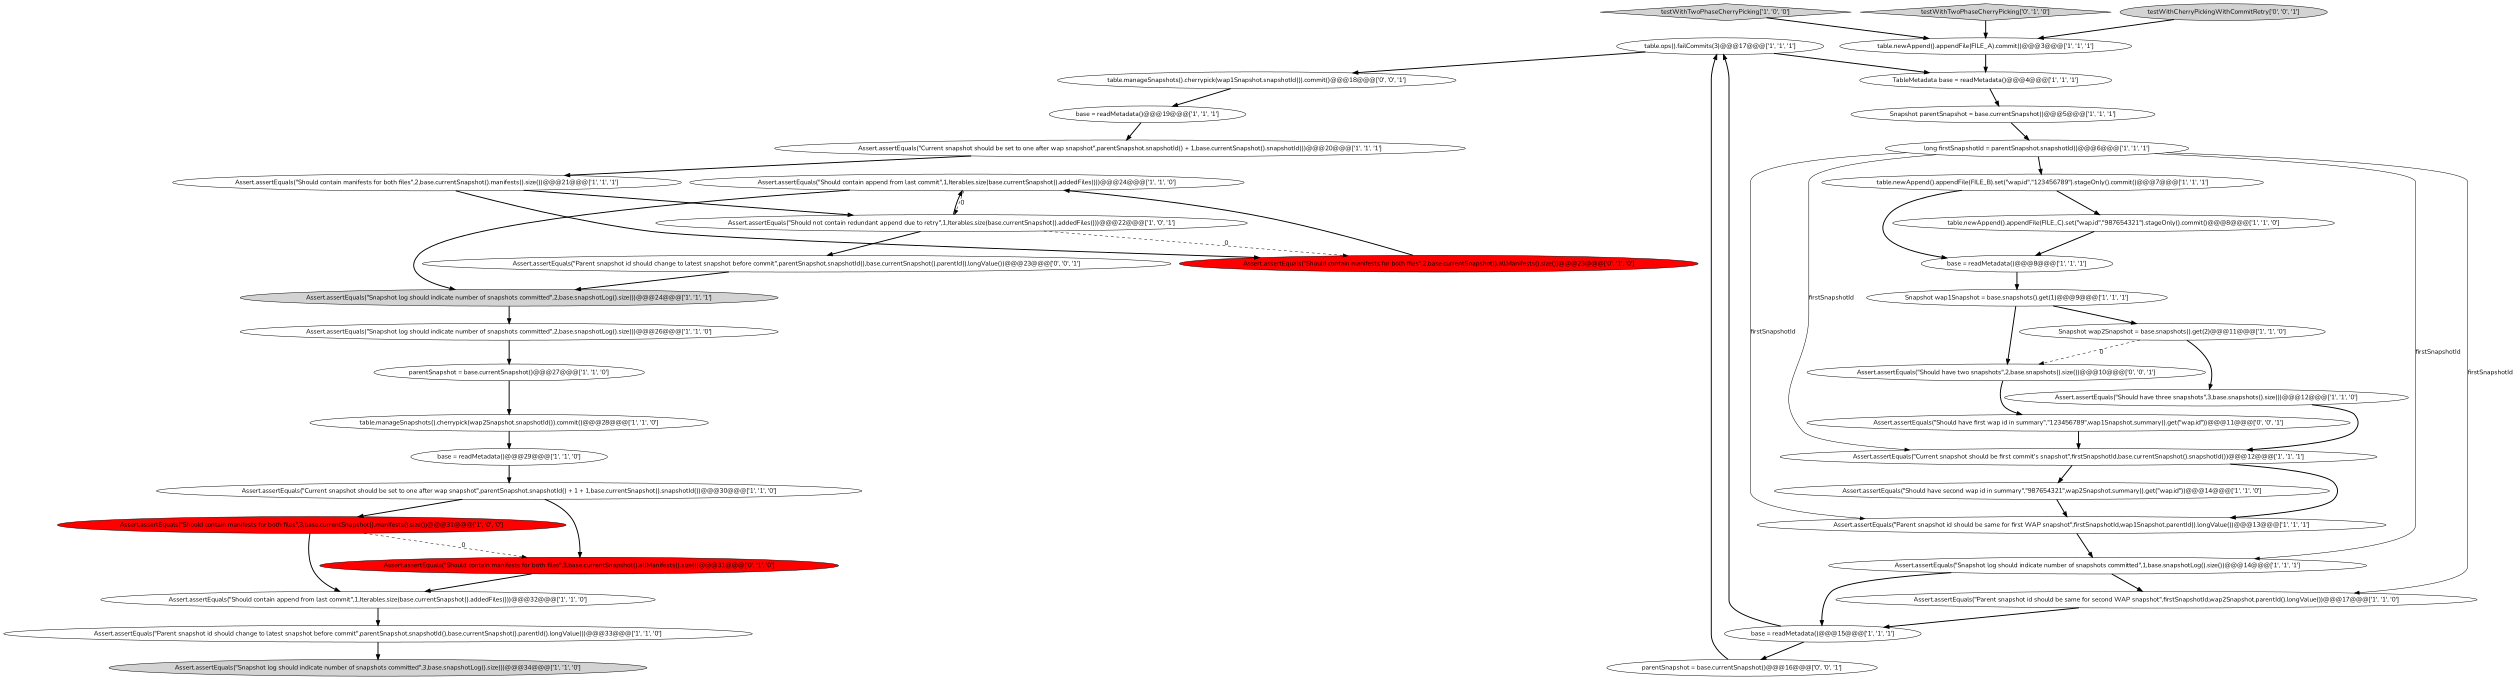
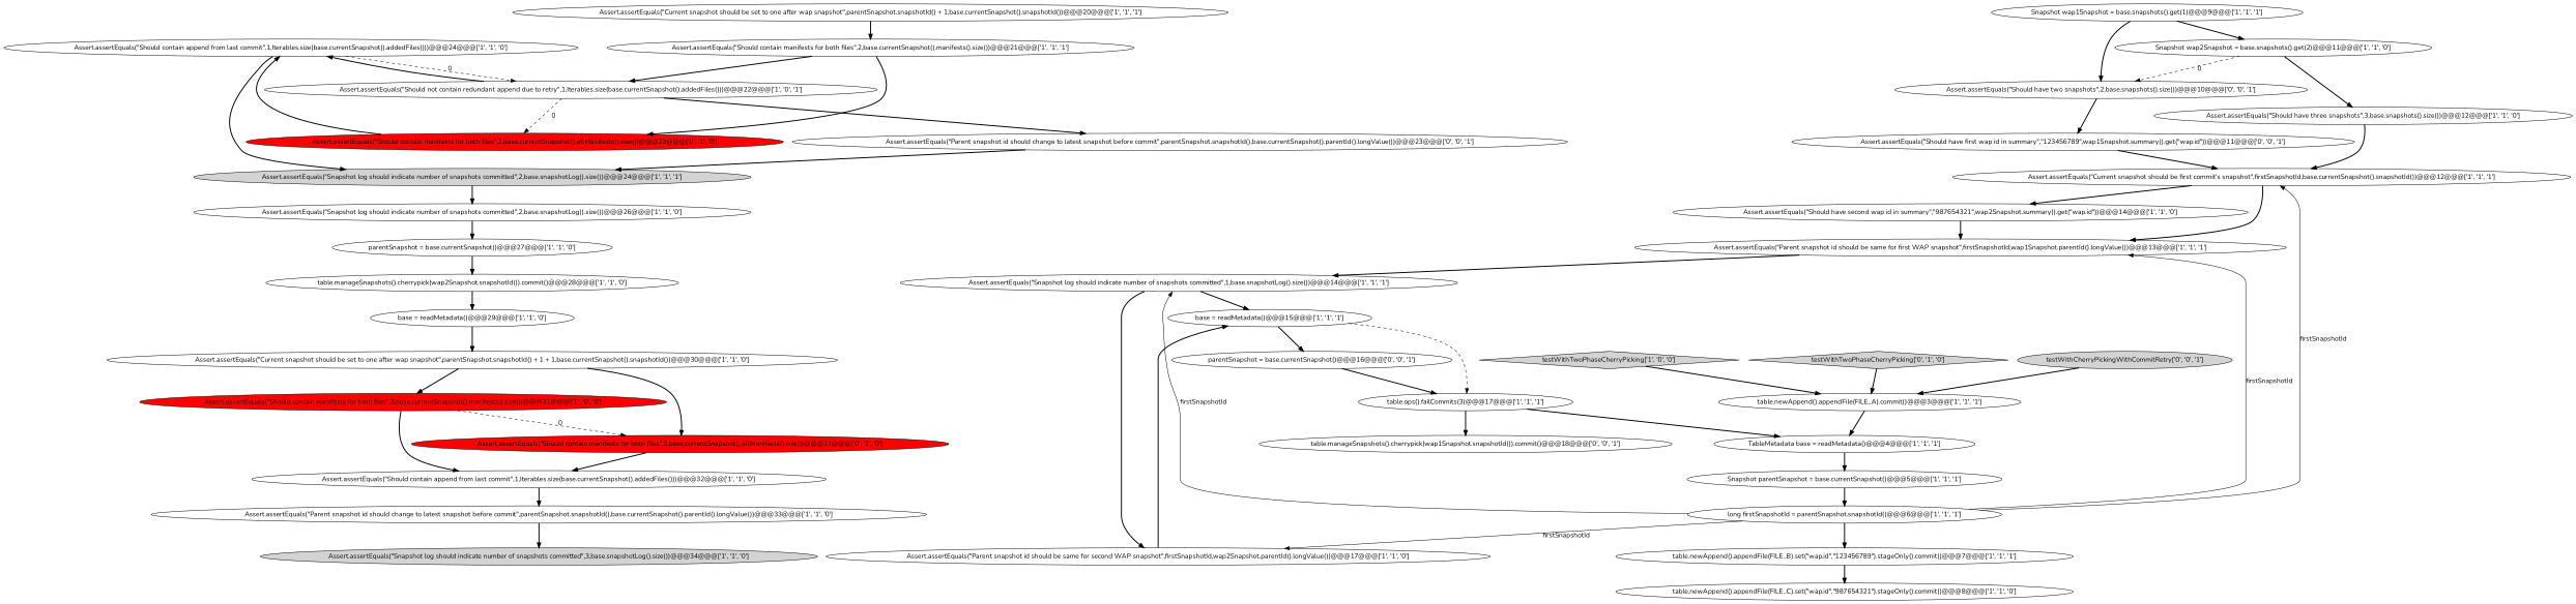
  digraph {
    fontname=Nunito
    node [fillcolor=white fontname=Nunito shape=ellipse style=filled]
    edge [fontname=Nunito style=bold]
    n1 [label="Assert.assertEquals(\"Should contain append from last commit\",1,Iterables.size(base.currentSnapshot().addedFiles()))@@@32@@@['1', '1', '0']"]
    n2 [label="Assert.assertEquals(\"Parent snapshot id should change to latest snapshot before commit\",parentSnapshot.snapshotId(),base.currentSnapshot().parentId().longValue())@@@33@@@['1', '1', '0']"]
    n3 [fillcolor=lightgray label="Assert.assertEquals(\"Snapshot log should indicate number of snapshots committed\",3,base.snapshotLog().size())@@@34@@@['1', '1', '0']"]
    n4 [label="Assert.assertEquals(\"Should have two snapshots\",2,base.snapshots().size())@@@10@@@['0', '0', '1']"]
    n5 [label="Assert.assertEquals(\"Should have first wap id in summary\",\"123456789\",wap1Snapshot.summary().get(\"wap.id\"))@@@11@@@['0', '0', '1']"]
    n6 [label="Assert.assertEquals(\"Current snapshot should be first commit's snapshot\",firstSnapshotId,base.currentSnapshot().snapshotId())@@@12@@@['1', '1', '1']"]
    n7 [label="Assert.assertEquals(\"Parent snapshot id should be same for first WAP snapshot\",firstSnapshotId,wap1Snapshot.parentId().longValue())@@@13@@@['1', '1', '1']"]
    n8 [label="Assert.assertEquals(\"Snapshot log should indicate number of snapshots committed\",1,base.snapshotLog().size())@@@14@@@['1', '1', '1']"]
    n9 [label="base = readMetadata()@@@15@@@['1', '1', '1']"]
    n10 [label="Assert.assertEquals(\"Parent snapshot id should be same for second WAP snapshot\",firstSnapshotId,wap2Snapshot.parentId().longValue())@@@17@@@['1', '1', '0']"]
    n11 [fillcolor=red label="Assert.assertEquals(\"Should contain manifests for both files\",2,base.currentSnapshot().allManifests().size())@@@23@@@['0', '1', '0']"]
    n12 [label="Assert.assertEquals(\"Should contain append from last commit\",1,Iterables.size(base.currentSnapshot().addedFiles()))@@@24@@@['1', '1', '0']"]
    n13 [fillcolor=lightgray label="Assert.assertEquals(\"Snapshot log should indicate number of snapshots committed\",2,base.snapshotLog().size())@@@24@@@['1', '1', '1']"]
    n14 [label="Assert.assertEquals(\"Should not contain redundant append due to retry\",1,Iterables.size(base.currentSnapshot().addedFiles()))@@@22@@@['1', '0', '1']"]
    n15 [fillcolor=red label="Assert.assertEquals(\"Should contain manifests for both files\",3,base.currentSnapshot().manifests().size())@@@31@@@['1', '0', '0']"]
    n16 [fillcolor=red label="Assert.assertEquals(\"Should contain manifests for both files\",3,base.currentSnapshot().allManifests().size())@@@31@@@['0', '1', '0']"]
    n17 [label="Assert.assertEquals(\"Snapshot log should indicate number of snapshots committed\",2,base.snapshotLog().size())@@@26@@@['1', '1', '0']"]
    n18 [label="parentSnapshot = base.currentSnapshot()@@@27@@@['1', '1', '0']"]
    n19 [label="table.manageSnapshots().cherrypick(wap2Snapshot.snapshotId()).commit()@@@28@@@['1', '1', '0']"]
    n20 [label="Snapshot parentSnapshot = base.currentSnapshot()@@@5@@@['1', '1', '1']"]
    n21 [label="long firstSnapshotId = parentSnapshot.snapshotId()@@@6@@@['1', '1', '1']"]
    n22 [label="table.newAppend().appendFile(FILE_B).set(\"wap.id\",\"123456789\").stageOnly().commit()@@@7@@@['1', '1', '1']"]
    n23 [label="table.ops().failCommits(3)@@@17@@@['1', '1', '1']"]
    n24 [label="parentSnapshot = base.currentSnapshot()@@@16@@@['0', '0', '1']"]
    n25 [label="Snapshot wap1Snapshot = base.snapshots().get(1)@@@9@@@['1', '1', '1']"]
    n26 [label="Snapshot wap2Snapshot = base.snapshots().get(2)@@@11@@@['1', '1', '0']"]
    n27 [label="Assert.assertEquals(\"Should have three snapshots\",3,base.snapshots().size())@@@12@@@['1', '1', '0']"]
    n28 [label="base = readMetadata()@@@29@@@['1', '1', '0']"]
    n29 [label="Assert.assertEquals(\"Current snapshot should be set to one after wap snapshot\",parentSnapshot.snapshotId() + 1 + 1,base.currentSnapshot().snapshotId())@@@30@@@['1', '1', '0']"]
    n30 [label="table.newAppend().appendFile(FILE_C).set(\"wap.id\",\"987654321\").stageOnly().commit()@@@8@@@['1', '1', '0']"]
-   n31 [label="base = readMetadata()@@@8@@@['1', '1', '1']"]
    n32 [label="Assert.assertEquals(\"Current snapshot should be set to one after wap snapshot\",parentSnapshot.snapshotId() + 1,base.currentSnapshot().snapshotId())@@@20@@@['1', '1', '1']"]
    n33 [label="Assert.assertEquals(\"Should contain manifests for both files\",2,base.currentSnapshot().manifests().size())@@@21@@@['1', '1', '1']"]
    n34 [label="table.manageSnapshots().cherrypick(wap1Snapshot.snapshotId()).commit()@@@18@@@['0', '0', '1']"]
-   n35 [label="base = readMetadata()@@@19@@@['1', '1', '1']"]
    n36 [fillcolor=lightgray label="testWithTwoPhaseCherryPicking['1', '0', '0']" shape=diamond]
    n37 [label="table.newAppend().appendFile(FILE_A).commit()@@@3@@@['1', '1', '1']"]
    n38 [label="TableMetadata base = readMetadata()@@@4@@@['1', '1', '1']"]
    n39 [label="Assert.assertEquals(\"Parent snapshot id should change to latest snapshot before commit\",parentSnapshot.snapshotId(),base.currentSnapshot().parentId().longValue())@@@23@@@['0', '0', '1']"]
    n40 [label="Assert.assertEquals(\"Should have second wap id in summary\",\"987654321\",wap2Snapshot.summary().get(\"wap.id\"))@@@14@@@['1', '1', '0']"]
    n41 [fillcolor=lightgray label="testWithTwoPhaseCherryPicking['0', '1', '0']" shape=diamond]
    n42 [fillcolor=lightgray label="testWithCherryPickingWithCommitRetry['0', '0', '1']"]
    n1 -> n2
    n2 -> n3
    n4 -> n5
    n5 -> n6
    n6 -> n7
    n6 -> n40
    n7 -> n8
    n8 -> n9
    n8 -> n10
-   n9 -> n23
+   n9 -> n23 [style=dashed]
    n9 -> n24
    n10 -> n9
    n11 -> n12
    n12 -> n13
    n12 -> n14 [label=0 style=dashed]
    n13 -> n17
    n14 -> n11 [label=0 style=dashed]
    n14 -> n12
    n14 -> n39
    n15 -> n1
    n15 -> n16 [label=0 style=dashed]
    n16 -> n1
    n17 -> n18
    n18 -> n19
    n19 -> n28
    n20 -> n21
    n21 -> n6 [label=firstSnapshotId style=solid]
    n21 -> n7 [label=firstSnapshotId style=solid]
    n21 -> n8 [label=firstSnapshotId style=solid]
    n21 -> n10 [label=firstSnapshotId style=solid]
    n21 -> n22
    n22 -> n30
-   n22 -> n31
    n23 -> n34
    n23 -> n38
    n24 -> n23
    n25 -> n4
    n25 -> n26
    n26 -> n4 [label=0 style=dashed]
    n26 -> n27
    n27 -> n6
    n28 -> n29
    n29 -> n15
    n29 -> n16
-   n30 -> n31
-   n31 -> n25
    n32 -> n33
    n33 -> n11
    n33 -> n14
-   n34 -> n35
-   n35 -> n32
    n36 -> n37
    n37 -> n38
    n38 -> n20
    n39 -> n13
    n40 -> n7
    n41 -> n37
    n42 -> n37
  }
